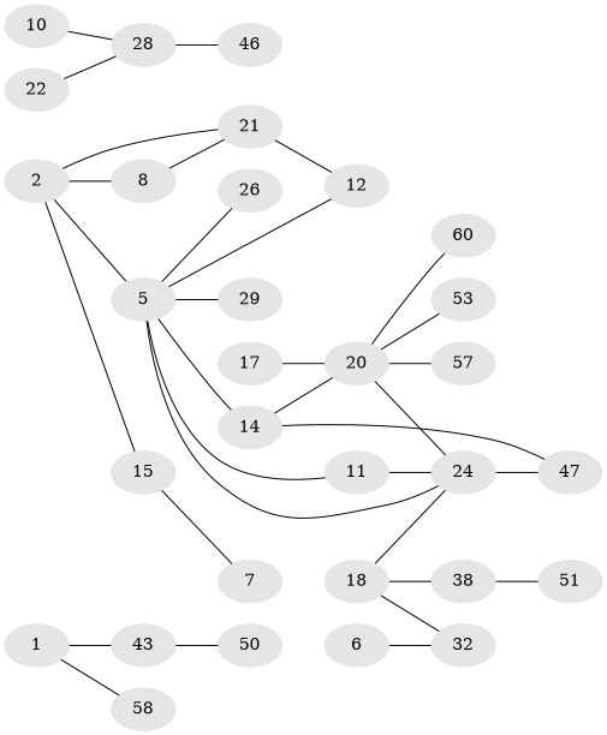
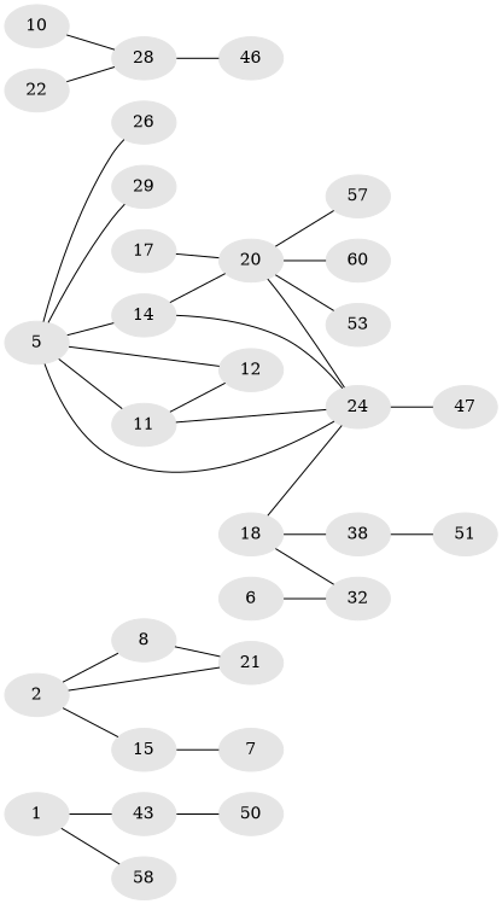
  graph {
    rankdir=LR
    node [color=gray90 style=filled]
    edge [weight=1.0]
    1
    43
    58
    50
    2
    5
    8
    15
    21
    11
    12
    14
    24
    26
    29
    7
    20
    n18 [label=47]
    6
    32
    10
    28
    46
    53
    57
    60
    17
    18
    38
    51
    22
    1 -- 43 [weight=2.0]
    1 -- 58
    43 -- 50
-   2 -- 5
    2 -- 8
    2 -- 15
    2 -- 21 [weight=2.0]
    5 -- 11
    5 -- 12
    5 -- 14
    5 -- 24
    5 -- 26
    5 -- 29
    8 -- 21 [weight=2.0]
    15 -- 7
-   21 -- 12
+   11 -- 12
    11 -- 24
-   14 -- n18
+   14 -- 24
    14 -- 20
    24 -- n18 [weight=3.0]
    20 -- 24 [weight=2.0]
    20 -- 53
    20 -- 57
    20 -- 60
    6 -- 32
    10 -- 28
    28 -- 46
    17 -- 20 [weight=2.0]
    18 -- 24
    18 -- 32
    18 -- 38
    38 -- 51
    22 -- 28
  }
